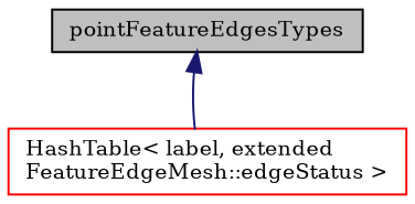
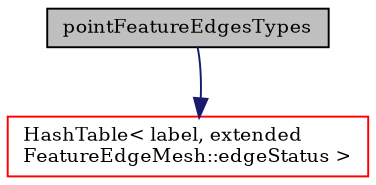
  digraph {
    fontname="DejaVu Serif"
    node [fontname="DejaVu Serif" fontsize=10 shape=record]
    n1 [color=black fillcolor=grey75 fontcolor=black height=0.2 label=pointFeatureEdgesTypes style=filled width=0.4]
    n2 [color=red height=0.2 label="HashTable\< label, extended\lFeatureEdgeMesh::edgeStatus \>" width=0.4]
-   n1 -> n2 [color=midnightblue dir=back fontname="DejaVu Serif" fontsize=10 labelfontname=FreeSans labelfontsize=10 style=solid]
+   n2 -> n1 [color=midnightblue dir=back fontname="DejaVu Serif" fontsize=10 labelfontname=FreeSans labelfontsize=10 style=solid]
  }
